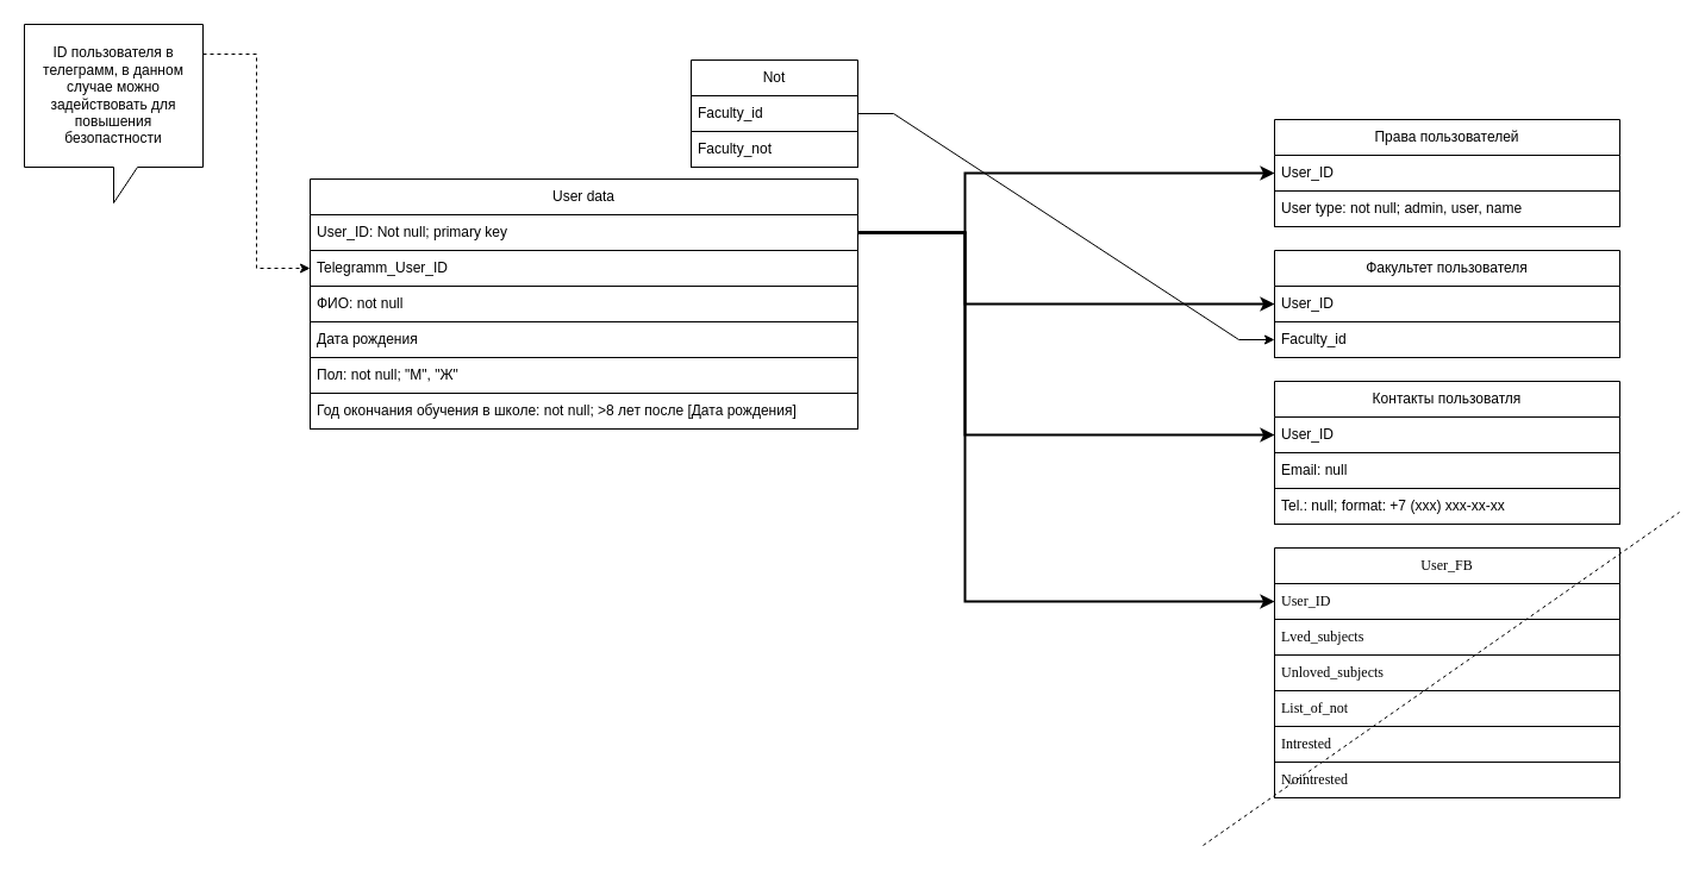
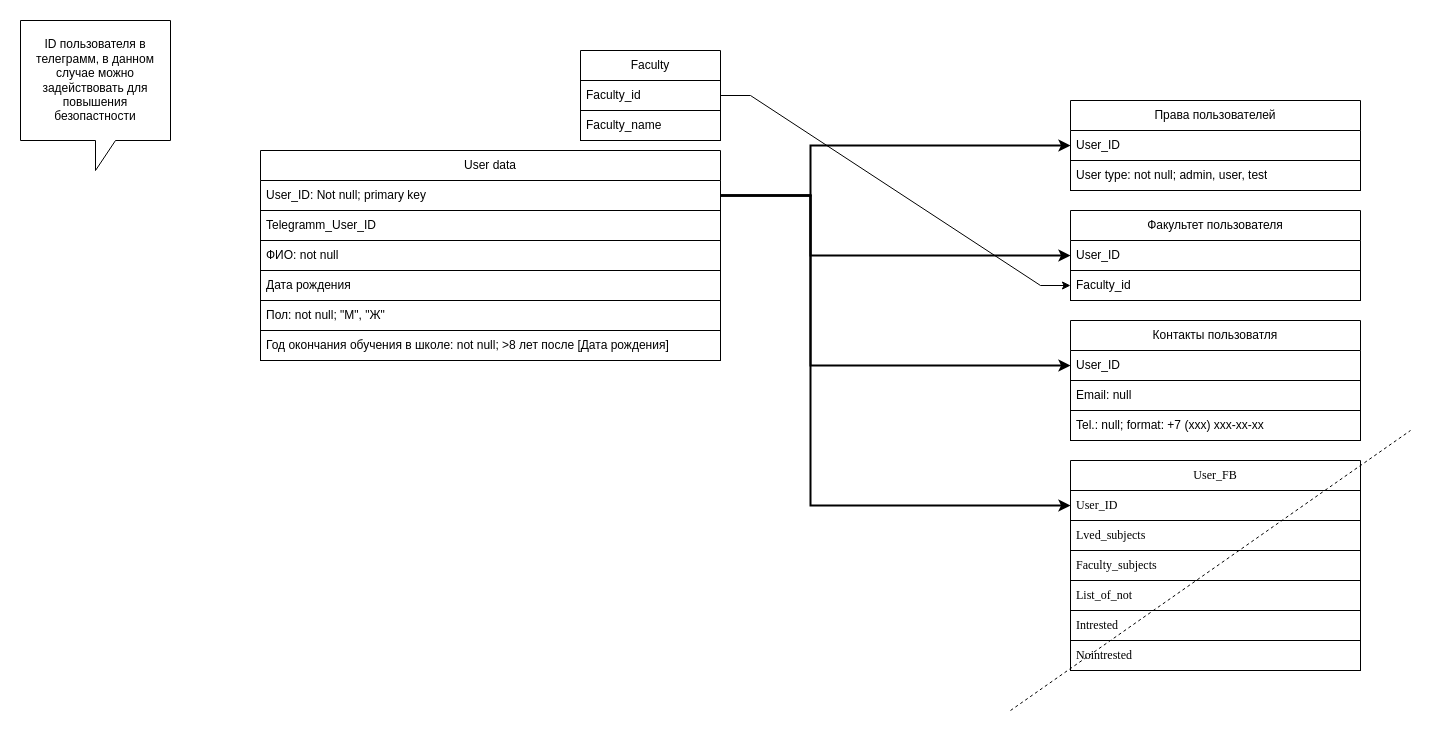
  <mxCell id="0" />
  <mxCell id="1" parent="0" />
  <mxCell id="2" value="User data" style="swimlane;fontStyle=0;childLayout=stackLayout;horizontal=1;startSize=30;horizontalStack=0;resizeParent=1;resizeParentMax=0;resizeLast=0;collapsible=1;marginBottom=0;whiteSpace=wrap;html=1;" parent="1" vertex="1"><mxGeometry x="260" y="150" width="460" height="210" as="geometry" /></mxCell>
  <mxCell id="3" value="User_ID: Not null; primary key" style="text;strokeColor=none;fillColor=none;align=left;verticalAlign=middle;spacingLeft=4;spacingRight=4;overflow=hidden;points=[[0,0.5],[1,0.5]];portConstraint=eastwest;rotatable=0;whiteSpace=wrap;html=1;" parent="2" vertex="1"><mxGeometry y="30" width="460" height="30" as="geometry" /></mxCell>
  <mxCell id="4" value="Telegramm_User_ID" style="text;strokeColor=default;fillColor=none;align=left;verticalAlign=middle;spacingLeft=4;spacingRight=4;overflow=hidden;points=[[0,0.5],[1,0.5]];portConstraint=eastwest;rotatable=0;whiteSpace=wrap;html=1;" parent="2" vertex="1"><mxGeometry y="60" width="460" height="30" as="geometry" /></mxCell>
  <mxCell id="5" value="ФИО: not null" style="text;strokeColor=default;fillColor=none;align=left;verticalAlign=middle;spacingLeft=4;spacingRight=4;overflow=hidden;points=[[0,0.5],[1,0.5]];portConstraint=eastwest;rotatable=0;whiteSpace=wrap;html=1;" parent="2" vertex="1"><mxGeometry y="90" width="460" height="30" as="geometry" /></mxCell>
  <mxCell id="6" value="Дата рождения" style="text;strokeColor=default;fillColor=none;align=left;verticalAlign=middle;spacingLeft=4;spacingRight=4;overflow=hidden;points=[[0,0.5],[1,0.5]];portConstraint=eastwest;rotatable=0;whiteSpace=wrap;html=1;" parent="2" vertex="1"><mxGeometry y="120" width="460" height="30" as="geometry" /></mxCell>
  <mxCell id="7" value="Пол: not null; &quot;М&quot;, &quot;Ж&quot;" style="text;strokeColor=default;fillColor=none;align=left;verticalAlign=middle;spacingLeft=4;spacingRight=4;overflow=hidden;points=[[0,0.5],[1,0.5]];portConstraint=eastwest;rotatable=0;whiteSpace=wrap;html=1;" parent="2" vertex="1"><mxGeometry y="150" width="460" height="30" as="geometry" /></mxCell>
  <mxCell id="8" value="Год окончания обучения в школе: not null; &amp;gt;8 лет после [Дата рождения]" style="text;strokeColor=default;fillColor=none;align=left;verticalAlign=middle;spacingLeft=4;spacingRight=4;overflow=hidden;points=[[0,0.5],[1,0.5]];portConstraint=eastwest;rotatable=0;whiteSpace=wrap;html=1;" parent="2" vertex="1"><mxGeometry y="180" width="460" height="30" as="geometry" /></mxCell>
  <mxCell id="9" value="Факультет пользователя" style="swimlane;fontStyle=0;childLayout=stackLayout;horizontal=1;startSize=30;horizontalStack=0;resizeParent=1;resizeParentMax=0;resizeLast=0;collapsible=1;marginBottom=0;whiteSpace=wrap;html=1;" parent="1" vertex="1"><mxGeometry x="1070" y="210" width="290" height="90" as="geometry" /></mxCell>
  <mxCell id="10" value="User_ID" style="text;strokeColor=none;fillColor=none;align=left;verticalAlign=middle;spacingLeft=4;spacingRight=4;overflow=hidden;points=[[0,0.5],[1,0.5]];portConstraint=eastwest;rotatable=0;whiteSpace=wrap;html=1;" parent="9" vertex="1"><mxGeometry y="30" width="290" height="30" as="geometry" /></mxCell>
  <mxCell id="11" value="Faculty_id" style="text;strokeColor=default;fillColor=none;align=left;verticalAlign=middle;spacingLeft=4;spacingRight=4;overflow=hidden;points=[[0,0.5],[1,0.5]];portConstraint=eastwest;rotatable=0;whiteSpace=wrap;html=1;" parent="9" vertex="1"><mxGeometry y="60" width="290" height="30" as="geometry" /></mxCell>
  <mxCell id="12" style="edgeStyle=orthogonalEdgeStyle;rounded=0;orthogonalLoop=1;jettySize=auto;html=1;elbow=vertical;strokeWidth=2;" parent="1" source="3" target="10" edge="1"><mxGeometry relative="1" as="geometry"><Array as="points"><mxPoint x="810" y="195" /><mxPoint x="810" y="255" /></Array></mxGeometry></mxCell>
- <mxCell id="13" style="edgeStyle=orthogonalEdgeStyle;rounded=0;orthogonalLoop=1;jettySize=auto;html=1;exitX=0;exitY=0;exitDx=150;exitDy=25;exitPerimeter=0;entryX=0;entryY=0.5;entryDx=0;entryDy=0;dashed=1;" parent="1" source="14" target="4" edge="1"><mxGeometry relative="1" as="geometry" /></mxCell>
  <mxCell id="14" value="ID пользователя в телеграмм, в данном случае можно задействовать для повышения безопастности" style="shape=callout;whiteSpace=wrap;html=1;perimeter=calloutPerimeter;" parent="1" vertex="1"><mxGeometry x="20" y="20" width="150" height="150" as="geometry" /></mxCell>
  <mxCell id="15" value="Контакты пользоватля" style="swimlane;fontStyle=0;childLayout=stackLayout;horizontal=1;startSize=30;horizontalStack=0;resizeParent=1;resizeParentMax=0;resizeLast=0;collapsible=1;marginBottom=0;whiteSpace=wrap;html=1;" parent="1" vertex="1"><mxGeometry x="1070" y="320" width="290" height="120" as="geometry" /></mxCell>
  <mxCell id="16" value="User_ID" style="text;strokeColor=none;fillColor=none;align=left;verticalAlign=middle;spacingLeft=4;spacingRight=4;overflow=hidden;points=[[0,0.5],[1,0.5]];portConstraint=eastwest;rotatable=0;whiteSpace=wrap;html=1;" parent="15" vertex="1"><mxGeometry y="30" width="290" height="30" as="geometry" /></mxCell>
  <mxCell id="17" value="Email: null" style="text;strokeColor=default;fillColor=none;align=left;verticalAlign=middle;spacingLeft=4;spacingRight=4;overflow=hidden;points=[[0,0.5],[1,0.5]];portConstraint=eastwest;rotatable=0;whiteSpace=wrap;html=1;" parent="15" vertex="1"><mxGeometry y="60" width="290" height="30" as="geometry" /></mxCell>
  <mxCell id="18" value="Tel.: null; format: +7 (xxx) xxx-xx-xx" style="text;strokeColor=default;fillColor=none;align=left;verticalAlign=middle;spacingLeft=4;spacingRight=4;overflow=hidden;points=[[0,0.5],[1,0.5]];portConstraint=eastwest;rotatable=0;whiteSpace=wrap;html=1;" parent="15" vertex="1"><mxGeometry y="90" width="290" height="30" as="geometry" /></mxCell>
  <mxCell id="19" style="edgeStyle=orthogonalEdgeStyle;rounded=0;orthogonalLoop=1;jettySize=auto;html=1;entryX=0;entryY=0.5;entryDx=0;entryDy=0;elbow=vertical;strokeWidth=2;" parent="1" source="3" target="16" edge="1"><mxGeometry relative="1" as="geometry"><Array as="points"><mxPoint x="810" y="195" /><mxPoint x="810" y="365" /></Array></mxGeometry></mxCell>
  <mxCell id="20" value="Права пользователей" style="swimlane;fontStyle=0;childLayout=stackLayout;horizontal=1;startSize=30;horizontalStack=0;resizeParent=1;resizeParentMax=0;resizeLast=0;collapsible=1;marginBottom=0;whiteSpace=wrap;html=1;" parent="1" vertex="1"><mxGeometry x="1070" y="100" width="290" height="90" as="geometry" /></mxCell>
  <mxCell id="21" value="User_ID" style="text;strokeColor=none;fillColor=none;align=left;verticalAlign=middle;spacingLeft=4;spacingRight=4;overflow=hidden;points=[[0,0.5],[1,0.5]];portConstraint=eastwest;rotatable=0;whiteSpace=wrap;html=1;" parent="20" vertex="1"><mxGeometry y="30" width="290" height="30" as="geometry" /></mxCell>
- <mxCell id="22" value="User type: not null; admin, user, name" style="text;strokeColor=default;fillColor=none;align=left;verticalAlign=middle;spacingLeft=4;spacingRight=4;overflow=hidden;points=[[0,0.5],[1,0.5]];portConstraint=eastwest;rotatable=0;whiteSpace=wrap;html=1;" parent="20" vertex="1"><mxGeometry y="60" width="290" height="30" as="geometry" /></mxCell>
+ <mxCell id="22" value="User type: not null; admin, user, test" style="text;strokeColor=default;fillColor=none;align=left;verticalAlign=middle;spacingLeft=4;spacingRight=4;overflow=hidden;points=[[0,0.5],[1,0.5]];portConstraint=eastwest;rotatable=0;whiteSpace=wrap;html=1;" parent="20" vertex="1"><mxGeometry y="60" width="290" height="30" as="geometry" /></mxCell>
  <mxCell id="23" style="edgeStyle=orthogonalEdgeStyle;rounded=0;orthogonalLoop=1;jettySize=auto;html=1;exitX=1;exitY=0.5;exitDx=0;exitDy=0;entryX=0;entryY=0.5;entryDx=0;entryDy=0;elbow=vertical;strokeWidth=2;" parent="1" source="3" target="21" edge="1"><mxGeometry relative="1" as="geometry"><Array as="points"><mxPoint x="810" y="195" /><mxPoint x="810" y="145" /></Array></mxGeometry></mxCell>
  <mxCell id="24" value="User_FB" style="swimlane;fontStyle=0;childLayout=stackLayout;horizontal=1;startSize=30;horizontalStack=0;resizeParent=1;resizeParentMax=0;resizeLast=0;collapsible=1;marginBottom=0;whiteSpace=wrap;html=1;fontFamily=Verdana;" parent="1" vertex="1"><mxGeometry x="1070" y="460" width="290" height="210" as="geometry" /></mxCell>
  <mxCell id="25" value="User_ID" style="text;strokeColor=default;fillColor=none;align=left;verticalAlign=middle;spacingLeft=4;spacingRight=4;overflow=hidden;points=[[0,0.5],[1,0.5]];portConstraint=eastwest;rotatable=0;whiteSpace=wrap;html=1;fontFamily=Verdana;" parent="24" vertex="1"><mxGeometry y="30" width="290" height="30" as="geometry" /></mxCell>
  <mxCell id="26" value="Lved_subjects" style="text;strokeColor=default;fillColor=none;align=left;verticalAlign=middle;spacingLeft=4;spacingRight=4;overflow=hidden;points=[[0,0.5],[1,0.5]];portConstraint=eastwest;rotatable=0;whiteSpace=wrap;html=1;fontFamily=Verdana;" parent="24" vertex="1"><mxGeometry y="60" width="290" height="30" as="geometry" /></mxCell>
- <mxCell id="27" value="Unloved_subjects" style="text;strokeColor=default;fillColor=none;align=left;verticalAlign=middle;spacingLeft=4;spacingRight=4;overflow=hidden;points=[[0,0.5],[1,0.5]];portConstraint=eastwest;rotatable=0;whiteSpace=wrap;html=1;fontFamily=Verdana;" parent="24" vertex="1"><mxGeometry y="90" width="290" height="30" as="geometry" /></mxCell>
+ <mxCell id="27" value="Faculty_subjects" style="text;strokeColor=default;fillColor=none;align=left;verticalAlign=middle;spacingLeft=4;spacingRight=4;overflow=hidden;points=[[0,0.5],[1,0.5]];portConstraint=eastwest;rotatable=0;whiteSpace=wrap;html=1;fontFamily=Verdana;" parent="24" vertex="1"><mxGeometry y="90" width="290" height="30" as="geometry" /></mxCell>
  <mxCell id="28" value="List_of_not" style="text;strokeColor=default;fillColor=none;align=left;verticalAlign=middle;spacingLeft=4;spacingRight=4;overflow=hidden;points=[[0,0.5],[1,0.5]];portConstraint=eastwest;rotatable=0;whiteSpace=wrap;html=1;fontFamily=Verdana;" parent="24" vertex="1"><mxGeometry y="120" width="290" height="30" as="geometry" /></mxCell>
  <mxCell id="29" value="Intrested" style="text;strokeColor=default;fillColor=none;align=left;verticalAlign=middle;spacingLeft=4;spacingRight=4;overflow=hidden;points=[[0,0.5],[1,0.5]];portConstraint=eastwest;rotatable=0;whiteSpace=wrap;html=1;fontFamily=Verdana;" parent="24" vertex="1"><mxGeometry y="150" width="290" height="30" as="geometry" /></mxCell>
  <mxCell id="30" value="Nointrested" style="text;strokeColor=default;fillColor=none;align=left;verticalAlign=middle;spacingLeft=4;spacingRight=4;overflow=hidden;points=[[0,0.5],[1,0.5]];portConstraint=eastwest;rotatable=0;whiteSpace=wrap;html=1;fontFamily=Verdana;" parent="24" vertex="1"><mxGeometry y="180" width="290" height="30" as="geometry" /></mxCell>
  <mxCell id="31" style="edgeStyle=orthogonalEdgeStyle;rounded=0;orthogonalLoop=1;jettySize=auto;html=1;exitX=1;exitY=0.5;exitDx=0;exitDy=0;entryX=0;entryY=0.5;entryDx=0;entryDy=0;elbow=vertical;strokeWidth=2;" parent="1" source="3" target="25" edge="1"><mxGeometry relative="1" as="geometry"><Array as="points"><mxPoint x="810" y="195" /><mxPoint x="810" y="505" /></Array></mxGeometry></mxCell>
- <mxCell id="32" value="Not" style="swimlane;fontStyle=0;childLayout=stackLayout;horizontal=1;startSize=30;horizontalStack=0;resizeParent=1;resizeParentMax=0;resizeLast=0;collapsible=1;marginBottom=0;whiteSpace=wrap;html=1;" parent="1" vertex="1"><mxGeometry x="580" y="50" width="140" height="90" as="geometry" /></mxCell>
+ <mxCell id="32" value="Faculty" style="swimlane;fontStyle=0;childLayout=stackLayout;horizontal=1;startSize=30;horizontalStack=0;resizeParent=1;resizeParentMax=0;resizeLast=0;collapsible=1;marginBottom=0;whiteSpace=wrap;html=1;" parent="1" vertex="1"><mxGeometry x="580" y="50" width="140" height="90" as="geometry" /></mxCell>
  <mxCell id="33" value="Faculty_id" style="text;strokeColor=default;fillColor=none;align=left;verticalAlign=middle;spacingLeft=4;spacingRight=4;overflow=hidden;points=[[0,0.5],[1,0.5]];portConstraint=eastwest;rotatable=0;whiteSpace=wrap;html=1;" parent="32" vertex="1"><mxGeometry y="30" width="140" height="30" as="geometry" /></mxCell>
- <mxCell id="34" value="Faculty_not" style="text;strokeColor=default;fillColor=none;align=left;verticalAlign=middle;spacingLeft=4;spacingRight=4;overflow=hidden;points=[[0,0.5],[1,0.5]];portConstraint=eastwest;rotatable=0;whiteSpace=wrap;html=1;" parent="32" vertex="1"><mxGeometry y="60" width="140" height="30" as="geometry" /></mxCell>
+ <mxCell id="34" value="Faculty_name" style="text;strokeColor=default;fillColor=none;align=left;verticalAlign=middle;spacingLeft=4;spacingRight=4;overflow=hidden;points=[[0,0.5],[1,0.5]];portConstraint=eastwest;rotatable=0;whiteSpace=wrap;html=1;" parent="32" vertex="1"><mxGeometry y="60" width="140" height="30" as="geometry" /></mxCell>
  <mxCell id="35" style="edgeStyle=entityRelationEdgeStyle;rounded=0;orthogonalLoop=1;jettySize=auto;html=1;entryX=0;entryY=0.5;entryDx=0;entryDy=0;" parent="1" source="33" target="11" edge="1"><mxGeometry relative="1" as="geometry" /></mxCell>
  <mxCell id="36" value="" style="endArrow=none;dashed=1;html=1;rounded=0;" edge="1" parent="1"><mxGeometry width="50" height="50" relative="1" as="geometry"><mxPoint x="1010" y="710" as="sourcePoint" /><mxPoint x="1410" y="430" as="targetPoint" /></mxGeometry></mxCell>
